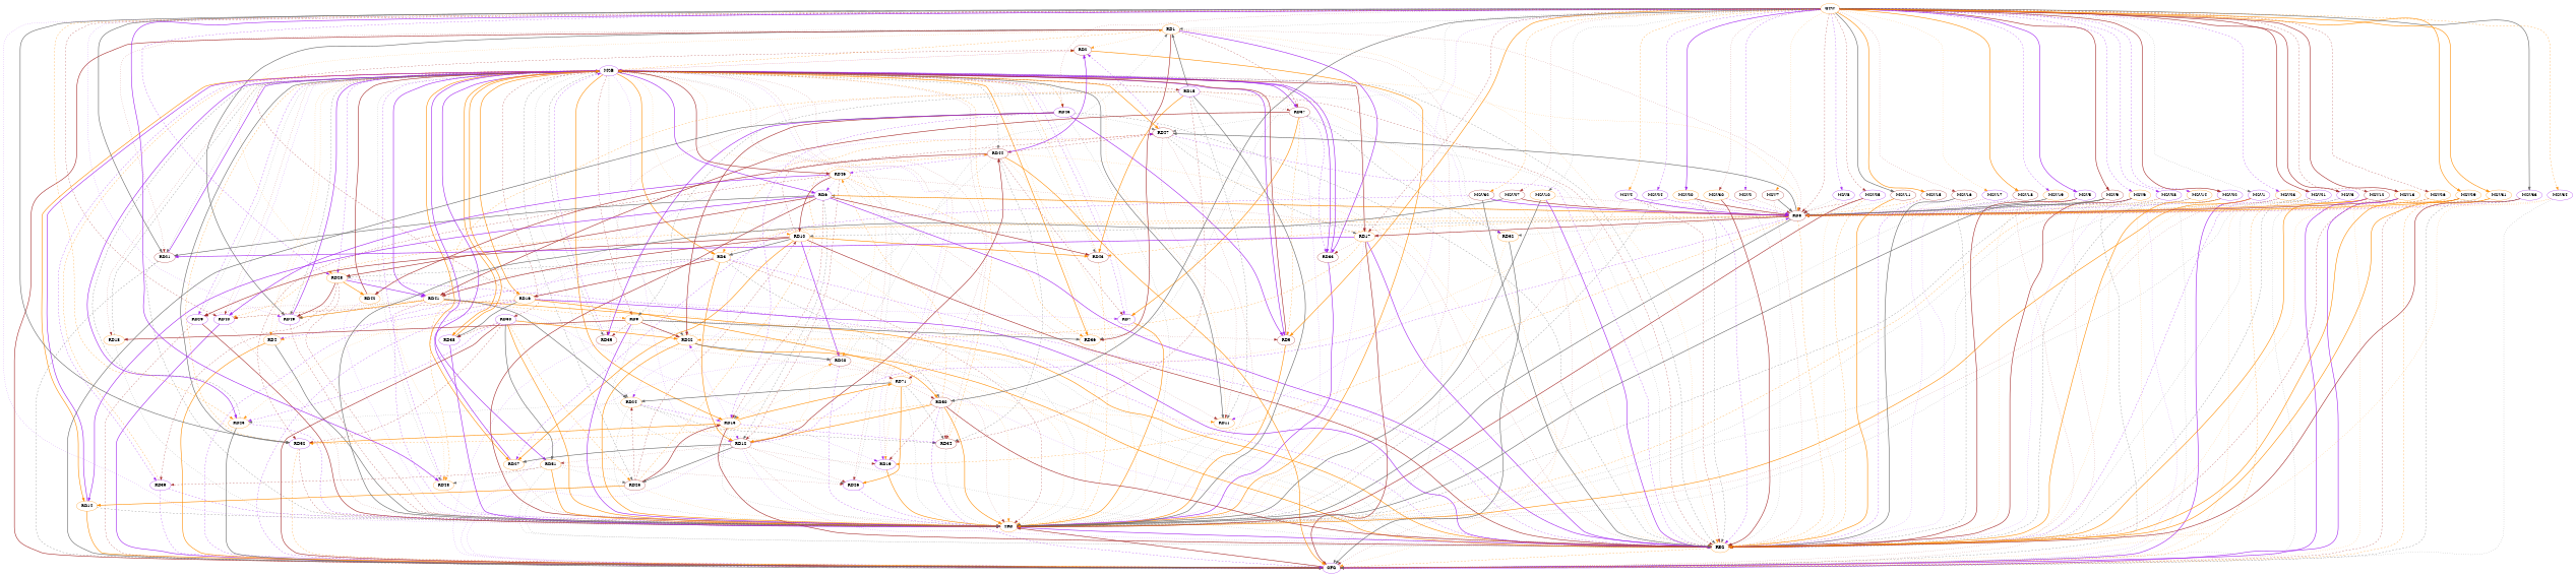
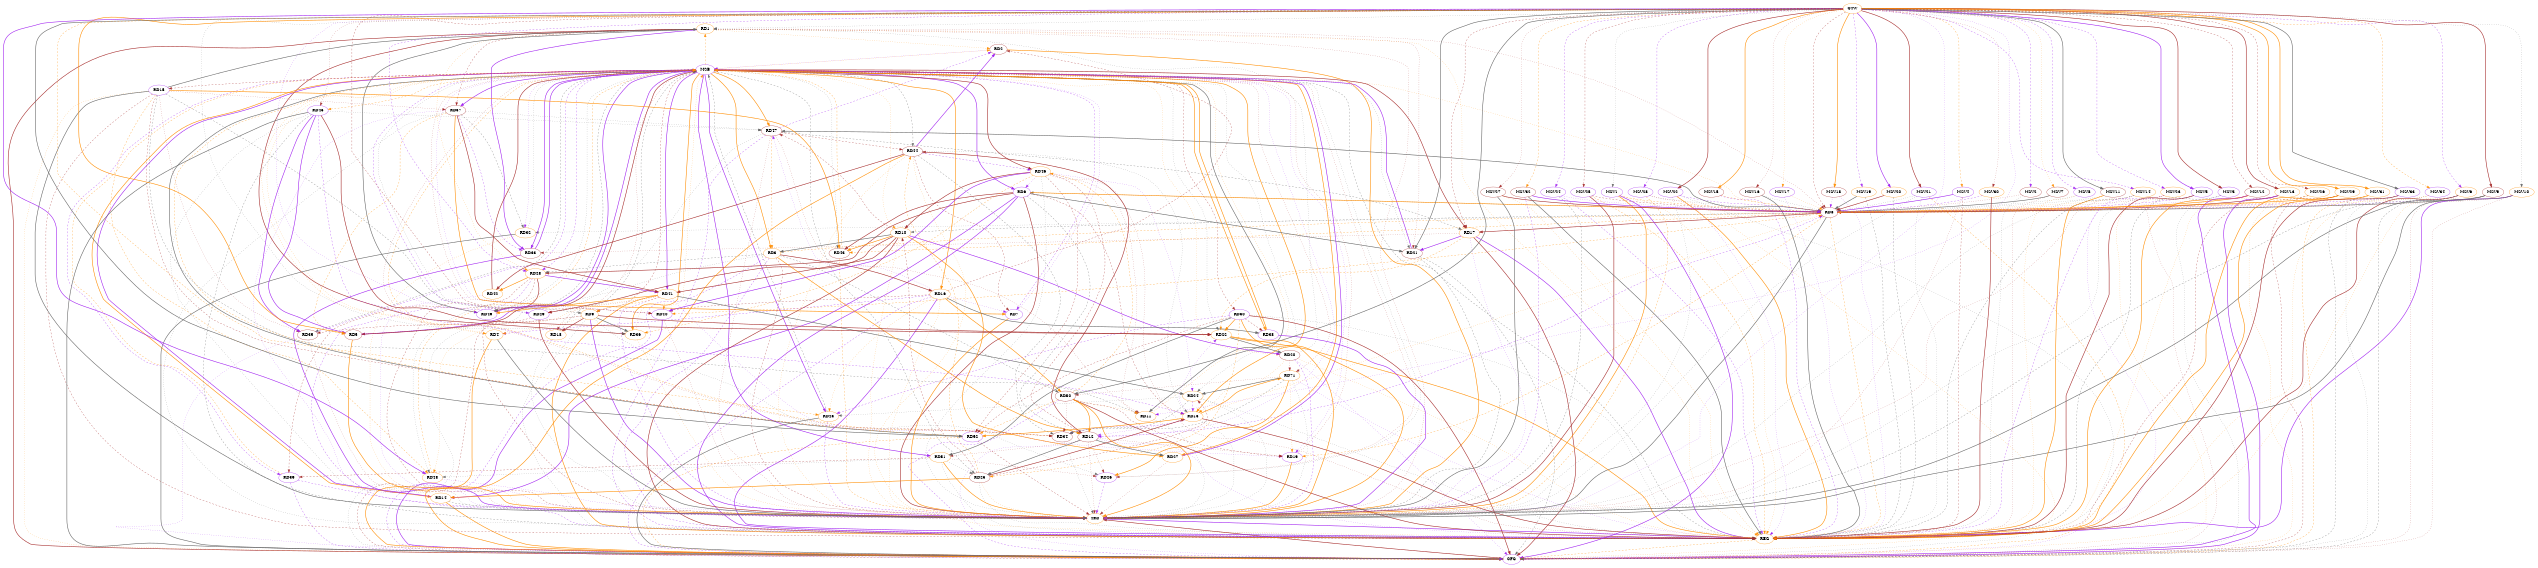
  strict digraph {
    node [color=darkorange]
    edge [color=darkorange style=dotted]
    n1 [label=RD1]
    n2 [color=brown label=RD2]
    n3 [color=brown label=RD8]
    n4 [color=brown label=RD21]
    n5 [label=RD28]
    n6 [color=brown label=RD33]
    n7 [label=RD36]
    n8 [color=brown label=RD37]
    n9 [color=purple label=RD49]
    n10 [label=REG]
    n11 [color=purple label=CFG]
    n12 [label=TRC]
    n13 [color=purple label=MSB]
    n14 [color=purple label=RD6]
    n15 [color=brown label=RD43]
    n16 [label=RD10]
    n17 [label=RD17]
    n18 [color=purple label=RD19]
    n19 [label=RD32]
    n20 [color=purple label=RD40]
    n21 [color=brown label=RD47]
    n22 [label=RD41]
    n23 [color=purple label=RD39]
    n24 [label=RD42]
    n25 [color=brown label=RD5]
    n26 [color=purple label=RD7]
    n27 [label=RD3]
    n28 [color=brown label=RD12]
    n29 [label=RD16]
    n30 [label=RD4]
    n31 [label=RD13]
    n32 [label=RD14]
    n33 [label=RD9]
    n34 [label=RD18]
    n35 [label=RD22]
    n36 [color=purple label=RD26]
    n37 [color=brown label=RD35]
    n38 [color=brown label=RD20]
    n39 [label=RD27]
    n40 [color=purple label=RD29]
    n41 [label=RD11]
    n42 [color=brown label=RD25]
    n43 [color=brown label=RD44]
    n44 [label=RD51]
    n45 [label=RD71]
    n46 [color=brown label=RD34]
    n47 [color=purple label=RD52]
    n48 [color=purple label=RD15]
    n49 [label=RD48]
    n50 [label=RD23]
    n51 [color=purple label=RD38]
    n52 [label=RD24]
    n53 [color=purple label=RD30]
    n54 [label=RD46]
    n55 [color=purple label=RD45]
    n56 [color=brown label=RD50]
    n57 [label=GTW]
    n58 [color=purple label=MSV1]
    n59 [color=brown label=MSV2]
    n60 [color=purple label=MSV3]
    n61 [color=purple label=MSV4]
    n62 [color=purple label=MSV5]
    n63 [label=MSV6]
    n64 [color=brown label=MSV7]
    n65 [color=purple label=MSV8]
    n66 [color=brown label=MSV9]
    n67 [label=MSV10]
    n68 [color=brown label=MSV11]
    n69 [color=brown label=MSV12]
    n70 [label=MSV13]
    n71 [label=MSV14]
    n72 [color=brown label=MSV15]
    n73 [color=brown label=MSV16]
    n74 [color=purple label=MSV17]
    n75 [color=brown label=MSV18]
    n76 [label=MSV19]
    n77 [label=MSV20]
    n78 [color=purple label=MSV21]
    n79 [color=purple label=MSV22]
    n80 [label=MSV23]
    n81 [color=purple label=MSV24]
    n82 [color=purple label=MSV25]
    n83 [label=MSV26]
    n84 [color=brown label=MSV27]
    n85 [color=purple label=MSV28]
    n86 [label=MSV29]
    n87 [label=MSV30]
    n88 [label=MSV31]
    n89 [color=brown label=MSV32]
    n90 [color=purple label=MSV33]
    n91 [color=purple label=MSV34]
    n1 -> n2
    n1 -> n3 [color=brown]
    n1 -> n4 [color=brown]
    n1 -> n5
    n1 -> n6 [color=purple style=bold]
    n1 -> n7 [color=brown style=bold]
    n1 -> n8 [color=brown style=dashed]
    n1 -> n9 [color=gray40 style=bold]
    n1 -> n10
    n1 -> n11 [color=brown style=bold]
    n1 -> n12 [color=brown]
    n2 -> n12 [style=bold]
    n2 -> n13 [color=purple]
    n3 -> n10 [style=dashed]
    n3 -> n12 [color=gray40 style=bold]
    n3 -> n14 [color=gray40]
    n3 -> n15 [style=dashed]
    n3 -> n16 [color=gray40 style=dashed]
    n3 -> n17 [color=brown style=bold]
    n3 -> n18 [style=dashed]
    n3 -> n19 [color=gray40]
    n3 -> n20 [style=dashed]
    n3 -> n21 [color=gray40 style=bold]
    n4 -> n11 [color=gray40 style=dashed]
    n4 -> n12 [color=gray40 style=dashed]
    n4 -> n13 [color=purple style=bold]
    n5 -> n9 [color=brown style=bold]
    n5 -> n10 [color=purple style=dashed]
    n5 -> n12 [color=brown style=dashed]
    n5 -> n22 [color=purple style=bold]
    n5 -> n23 [color=brown style=dashed]
    n5 -> n24 [style=bold]
    n6 -> n12 [color=purple style=bold]
    n6 -> n13 [color=purple style=bold]
    n7 -> n12
    n7 -> n13
    n8 -> n6 [color=purple style=dashed]
    n8 -> n10 [color=gray40]
    n8 -> n12 [color=purple]
    n8 -> n19 [color=gray40 style=dashed]
    n8 -> n21 [color=gray40]
    n8 -> n22 [color=brown style=bold]
    n8 -> n25 [style=dashed]
    n8 -> n26 [style=bold]
    n9 -> n12 [color=brown style=dashed]
    n9 -> n13 [color=purple style=bold]
    n10 -> n11 [style=dashed]
    n11 -> n12 [color=brown style=bold]
    n12 -> n10 [color=purple style=bold]
    n13 -> n1 [style=dashed]
    n13 -> n2
    n13 -> n3
    n13 -> n4 [color=gray40]
    n13 -> n5 [color=purple style=dashed]
    n13 -> n6 [color=purple style=bold]
    n13 -> n7 [style=bold]
    n13 -> n8 [color=purple style=bold]
    n13 -> n9 [color=gray40 style=dashed]
    n13 -> n10 [color=gray40 style=dashed]
    n13 -> n14 [color=purple style=bold]
    n13 -> n15 [color=gray40]
    n13 -> n16
    n13 -> n17 [color=brown style=bold]
    n13 -> n18 [color=purple]
    n13 -> n19 [color=purple]
    n13 -> n20 [color=brown]
    n13 -> n21 [style=bold]
    n13 -> n22 [color=purple style=bold]
    n13 -> n23 [color=purple style=dashed]
    n13 -> n25 [color=purple style=bold]
    n13 -> n26 [color=purple style=dashed]
    n13 -> n27 [style=bold]
    n13 -> n28 [color=purple]
    n13 -> n29 [style=bold]
    n13 -> n30
    n13 -> n31 [style=bold]
    n13 -> n32 [style=bold]
    n13 -> n33 [color=brown style=dashed]
    n13 -> n34 [color=brown]
    n13 -> n35 [color=gray40]
    n13 -> n36 [color=brown]
    n13 -> n37 [color=gray40 style=dashed]
    n13 -> n38
    n13 -> n39 [style=bold]
    n13 -> n40 [color=purple style=dashed]
    n13 -> n41 [color=gray40 style=bold]
    n13 -> n42 [color=gray40 style=dashed]
    n13 -> n43 [color=gray40 style=dashed]
    n13 -> n44 [color=purple style=bold]
    n13 -> n45 [color=brown]
    n13 -> n46 [color=brown]
    n13 -> n47 [color=gray40 style=bold]
    n13 -> n48 [color=brown style=dashed]
    n13 -> n49 [color=gray40]
    n13 -> n50 [color=purple style=bold]
    n13 -> n51 [style=bold]
    n13 -> n52 [color=gray40]
    n13 -> n53 [color=brown style=dashed]
    n13 -> n54 [color=brown style=bold]
    n13 -> n55 [style=dashed]
    n14 -> n3 [style=bold]
    n14 -> n4 [color=gray40 style=bold]
    n14 -> n5 [color=brown style=bold]
    n14 -> n10 [color=purple style=bold]
    n14 -> n12 [color=brown style=bold]
    n14 -> n15 [color=brown style=bold]
    n14 -> n28 [color=gray40 style=dashed]
    n14 -> n31 [color=brown style=dashed]
    n14 -> n32 [color=purple style=bold]
    n15 -> n12 [style=dashed]
    n15 -> n13 [style=dashed]
    n16 -> n10 [color=brown style=bold]
    n16 -> n12
    n16 -> n15 [style=bold]
    n16 -> n21 [color=brown style=dashed]
    n16 -> n22 [color=brown style=bold]
    n16 -> n27 [color=gray40 style=bold]
    n16 -> n38 [color=purple style=bold]
    n16 -> n39 [style=bold]
    n16 -> n40 [color=brown style=bold]
    n17 -> n4 [color=purple style=bold]
    n17 -> n6 [color=brown]
    n17 -> n10 [color=purple style=bold]
    n17 -> n11 [color=brown style=bold]
    n17 -> n12 [color=purple]
    n17 -> n35 [style=dashed]
    n18 -> n12 [style=bold]
    n18 -> n13 [color=brown]
    n19 -> n11 [color=gray40 style=bold]
    n19 -> n12
    n19 -> n13 [color=gray40]
    n20 -> n11 [color=purple style=bold]
    n20 -> n12 [color=brown]
    n20 -> n13 [color=purple]
    n21 -> n2 [color=purple style=dashed]
    n21 -> n10 [color=purple style=dashed]
    n21 -> n11 [color=gray40]
    n21 -> n12 [color=brown]
    n21 -> n17 [color=gray40 style=dashed]
    n21 -> n27 [style=dashed]
    n21 -> n41 [color=brown]
    n21 -> n43 [color=brown style=dashed]
    n22 -> n9 [style=bold]
    n22 -> n10 [style=bold]
    n22 -> n12 [color=purple style=dashed]
    n22 -> n18 [color=purple]
    n22 -> n20
    n22 -> n33 [style=dashed]
    n22 -> n40 [color=brown]
    n22 -> n49
    n22 -> n52 [color=gray40 style=bold]
    n23 -> n11 [color=purple style=dashed]
    n23 -> n12 [color=purple style=dashed]
    n23 -> n13 [style=dashed]
    n24 -> n12 [color=purple]
    n24 -> n13 [color=brown style=bold]
    n25 -> n12 [style=bold]
    n25 -> n13 [color=brown style=bold]
    n26 -> n12 [style=bold]
    n26 -> n13 [color=purple]
    n27 -> n3 [style=dashed]
    n27 -> n5 [color=gray40 style=dashed]
    n27 -> n9 [color=gray40]
    n27 -> n10 [color=purple style=dashed]
    n27 -> n11 [color=purple style=dashed]
    n27 -> n12 [color=brown style=dashed]
    n27 -> n28 [style=bold]
    n27 -> n29 [color=brown style=bold]
    n27 -> n56 [color=gray40 style=dashed]
    n28 -> n3 [color=purple style=dashed]
    n28 -> n10 [color=purple]
    n28 -> n11 [color=purple]
    n28 -> n12 [color=brown]
    n28 -> n18 [color=brown]
    n28 -> n36 [color=brown]
-   n28 -> n38
    n28 -> n39 [color=gray40 style=bold]
    n28 -> n42 [color=gray40 style=bold]
    n28 -> n43 [color=brown style=bold]
    n28 -> n44 [color=brown]
    n29 -> n2 [color=brown style=dashed]
    n29 -> n10 [color=purple style=bold]
    n29 -> n11 [color=purple style=dashed]
    n29 -> n12
    n29 -> n20 [color=brown style=dashed]
    n29 -> n21 [color=purple]
    n29 -> n26 [color=purple]
    n29 -> n30 [color=purple style=dashed]
    n29 -> n50
    n29 -> n51 [color=gray40 style=bold]
    n29 -> n56 [style=bold]
    n30 -> n11 [style=bold]
    n30 -> n12 [color=gray40 style=bold]
    n30 -> n13
    n31 -> n3
    n31 -> n10 [color=brown style=bold]
    n31 -> n12 [color=gray40]
    n31 -> n28 [color=purple]
    n31 -> n35 [color=purple]
    n31 -> n45 [style=bold]
    n31 -> n46 [color=purple style=dashed]
    n31 -> n47 [style=bold]
    n32 -> n11 [style=bold]
    n32 -> n12 [color=gray40 style=dashed]
    n32 -> n13 [color=purple style=bold]
    n33 -> n7 [color=gray40 style=bold]
    n33 -> n10 [color=gray40]
    n33 -> n12 [color=purple style=bold]
    n33 -> n25 [color=brown]
    n33 -> n30
    n33 -> n34 [color=brown style=bold]
    n33 -> n35 [color=brown style=bold]
    n33 -> n36 [color=gray40]
    n33 -> n37 [color=brown style=dashed]
    n34 -> n12 [color=gray40]
    n34 -> n13 [color=gray40 style=dashed]
    n35 -> n10 [style=bold]
    n35 -> n12 [style=bold]
    n35 -> n38 [color=gray40 style=bold]
    n36 -> n12 [color=purple style=dashed]
    n36 -> n13 [color=gray40]
    n37 -> n11 [color=purple]
    n37 -> n12 [color=brown]
    n37 -> n13 [color=purple style=dashed]
    n38 -> n1 [color=gray40]
    n38 -> n10
    n38 -> n11 [color=purple]
    n38 -> n12 [color=purple style=dashed]
    n38 -> n31
    n38 -> n45 [color=brown]
    n39 -> n12 [color=brown]
    n39 -> n13 [color=purple style=bold]
    n40 -> n11 [color=brown style=dashed]
    n40 -> n12 [color=brown style=bold]
    n40 -> n13 [color=gray40]
    n41 -> n12 [color=gray40]
    n41 -> n13
    n42 -> n10 [color=gray40]
    n42 -> n12
    n42 -> n16 [color=brown style=dashed]
    n42 -> n31 [color=brown style=bold]
    n42 -> n32 [style=bold]
    n42 -> n43 [style=dashed]
    n42 -> n52 [color=brown style=dashed]
    n43 -> n2 [color=purple style=bold]
    n43 -> n10
    n43 -> n11 [style=bold]
    n43 -> n12
    n43 -> n24 [color=brown style=bold]
    n43 -> n26 [color=brown style=dashed]
    n43 -> n31 [color=gray40]
    n43 -> n46 [color=gray40 style=dashed]
    n43 -> n54 [color=purple style=dashed]
    n44 -> n10 [color=gray40]
    n44 -> n12 [style=bold]
    n44 -> n23 [color=brown style=dashed]
    n44 -> n36 [color=brown]
    n44 -> n42 [color=gray40]
    n44 -> n49 [color=gray40]
    n45 -> n10 [color=purple]
    n45 -> n12 [color=gray40]
    n45 -> n18
    n45 -> n36 [style=bold]
    n45 -> n46 [color=gray40 style=dashed]
    n45 -> n52 [color=gray40 style=bold]
    n45 -> n56 [color=brown]
    n46 -> n12 [color=gray40]
    n46 -> n13 [style=dashed]
    n47 -> n11 [style=dashed]
    n47 -> n12 [color=brown style=dashed]
    n47 -> n13 [style=dashed]
    n48 -> n1 [color=gray40 style=bold]
    n48 -> n8 [color=brown]
    n48 -> n10 [color=brown style=dashed]
    n48 -> n11
    n48 -> n12 [color=gray40 style=bold]
    n48 -> n15 [style=bold]
    n48 -> n33 [color=gray40 style=dashed]
    n48 -> n37 [color=brown]
    n48 -> n41 [color=gray40 style=dashed]
    n48 -> n46 [color=brown style=dashed]
    n48 -> n49 [style=dashed]
    n49 -> n12 [color=purple]
-   n49 -> n13 [color=purple style=dashed]
+   n49 -> n13 [style=dashed]
    n50 -> n11 [color=gray40 style=bold]
    n50 -> n12 [color=purple style=dashed]
    n50 -> n13 [color=gray40 style=dashed]
    n51 -> n12 [color=purple style=bold]
    n51 -> n13 [style=bold]
    n52 -> n10 [color=gray40]
    n52 -> n12 [color=gray40]
    n52 -> n31 [color=purple style=dashed]
    n52 -> n46 [color=gray40 style=dashed]
    n52 -> n50 [color=gray40]
    n53 -> n10 [color=gray40]
    n53 -> n11 [color=brown style=bold]
    n53 -> n12 [style=bold]
    n53 -> n35 [style=bold]
    n53 -> n42 [style=dashed]
    n53 -> n44 [color=gray40 style=bold]
    n53 -> n47 [color=brown style=dashed]
    n53 -> n50 [color=purple style=dashed]
    n53 -> n51 [color=brown style=dashed]
    n54 -> n7 [style=dashed]
    n54 -> n10 [color=brown]
    n54 -> n12 [color=gray40]
    n54 -> n14 [color=purple]
    n54 -> n16 [color=brown style=bold]
    n54 -> n20 [color=purple style=bold]
    n54 -> n28 [color=brown style=dashed]
    n54 -> n41 [color=brown]
    n54 -> n47 [color=brown style=dashed]
    n54 -> n52 [color=purple]
    n55 -> n10 [color=gray40 style=dashed]
    n55 -> n11 [color=gray40 style=bold]
    n55 -> n12 [color=gray40]
    n55 -> n21 [color=gray40]
    n55 -> n25 [color=purple style=bold]
    n55 -> n31 [color=purple style=dashed]
    n55 -> n35 [color=brown style=bold]
    n55 -> n37 [color=purple style=bold]
    n56 -> n10 [color=brown style=bold]
    n56 -> n11 [color=purple style=dashed]
    n56 -> n12 [style=bold]
    n56 -> n18 [color=brown style=dashed]
    n56 -> n28 [style=bold]
    n56 -> n41
    n56 -> n46 [color=brown]
    n56 -> n47 [style=dashed]
    n56 -> n54 [style=dashed]
    n57 -> n1 [color=gray40]
    n57 -> n3 [color=brown style=dashed]
    n57 -> n4 [color=gray40 style=bold]
    n57 -> n5 [color=purple style=dashed]
    n57 -> n7 [color=gray40]
    n57 -> n9 [color=purple]
    n57 -> n12 [color=purple]
    n57 -> n17 [color=brown style=dashed]
    n57 -> n20 [color=brown style=dashed]
    n57 -> n25 [style=bold]
    n57 -> n41 [color=purple]
    n57 -> n47 [color=gray40 style=bold]
    n57 -> n49 [color=purple style=bold]
    n57 -> n50 [style=dashed]
    n57 -> n55 [color=brown]
    n57 -> n56 [color=gray40 style=bold]
    n57 -> n58 [color=gray40]
    n57 -> n59 [color=purple style=dashed]
    n57 -> n60 [color=brown style=bold]
    n57 -> n61 [style=dashed]
    n57 -> n62 [color=purple style=bold]
    n57 -> n63 [color=purple style=dashed]
    n57 -> n64
    n57 -> n65 [color=purple style=dashed]
    n57 -> n66 [color=brown style=bold]
    n57 -> n67 [color=gray40]
    n57 -> n68 [color=gray40 style=bold]
    n57 -> n69 [color=brown style=dashed]
    n57 -> n70 [color=brown style=bold]
    n57 -> n71 [color=purple style=dashed]
    n57 -> n72 [style=bold]
    n57 -> n73 [color=brown]
    n57 -> n74
    n57 -> n75 [style=bold]
    n57 -> n76 [color=purple style=dashed]
    n57 -> n77 [color=purple style=bold]
    n57 -> n78 [color=brown style=bold]
    n57 -> n79 [color=brown style=bold]
    n57 -> n80 [color=purple style=dashed]
    n57 -> n81 [color=purple style=dashed]
    n57 -> n82 [color=brown style=dashed]
    n57 -> n83 [color=brown style=dashed]
    n57 -> n84 [color=brown]
    n57 -> n85 [color=purple style=dashed]
    n57 -> n86 [style=bold]
    n57 -> n87 [color=brown]
    n57 -> n88 [style=bold]
    n57 -> n89 [style=dashed]
    n57 -> n90 [color=gray40 style=bold]
    n57 -> n91 [style=dashed]
    n58 -> n3 [style=dashed]
    n58 -> n10
    n58 -> n11 [color=purple style=bold]
    n58 -> n12 [style=bold]
    n59 -> n3 [color=brown]
    n59 -> n10 [color=gray40]
    n60 -> n3 [color=purple]
    n60 -> n10 [color=gray40 style=dashed]
    n60 -> n11 [color=gray40]
    n61 -> n3 [color=purple style=bold]
    n61 -> n10 [color=brown style=dashed]
    n61 -> n12 [color=brown]
    n62 -> n3 [color=purple style=dashed]
    n62 -> n10 [color=brown style=bold]
    n62 -> n11 [color=brown]
    n62 -> n12 [color=gray40]
    n63 -> n3 [color=purple style=dashed]
    n63 -> n10 [color=brown style=bold]
    n63 -> n11 [color=gray40 style=dashed]
    n63 -> n12 [color=gray40 style=dashed]
    n64 -> n3 [color=gray40 style=bold]
    n64 -> n10 [color=brown]
    n65 -> n3 [color=gray40]
    n65 -> n10
    n66 -> n3 [color=gray40 style=bold]
    n66 -> n10
    n66 -> n11 [color=brown]
    n66 -> n12 [color=gray40 style=bold]
    n67 -> n3 [color=brown]
    n67 -> n10 [color=purple style=bold]
    n67 -> n11 [color=brown]
    n67 -> n12 [color=gray40 style=bold]
    n68 -> n3 [color=gray40]
    n68 -> n10 [style=bold]
    n69 -> n3 [style=bold]
    n69 -> n10 [style=bold]
    n69 -> n11 [color=purple style=bold]
    n70 -> n3 [color=brown style=bold]
    n70 -> n10
    n70 -> n11 [color=purple style=bold]
    n71 -> n3
    n71 -> n10 [color=gray40 style=dashed]
    n71 -> n11 [color=purple]
    n71 -> n12 [color=gray40]
    n72 -> n3 [style=dashed]
    n72 -> n10 [color=purple style=dashed]
    n73 -> n3 [color=gray40]
    n73 -> n10 [color=gray40 style=bold]
    n74 -> n3
    n74 -> n10 [color=purple]
    n75 -> n3 [color=purple]
    n75 -> n10 [color=purple]
    n76 -> n3 [color=gray40 style=bold]
    n76 -> n10 [color=gray40 style=dashed]
    n77 -> n3 [color=brown style=bold]
    n77 -> n10 [color=gray40 style=dashed]
    n78 -> n3 [color=gray40]
    n78 -> n10 [color=gray40]
    n78 -> n11 [style=dashed]
    n78 -> n12 [color=gray40]
    n79 -> n3 [color=purple style=dashed]
    n79 -> n10 [style=bold]
    n79 -> n11 [color=gray40]
    n79 -> n12 [color=gray40]
    n80 -> n3 [color=brown]
    n80 -> n10 [color=purple style=dashed]
    n80 -> n11
    n80 -> n12 [color=brown]
    n81 -> n3 [color=purple]
    n81 -> n10 [color=purple style=dashed]
    n81 -> n12 [color=gray40 style=dashed]
    n82 -> n3 [color=brown style=dashed]
    n82 -> n10 [style=dashed]
    n82 -> n12 [color=brown style=bold]
    n83 -> n3 [style=dashed]
    n83 -> n10 [color=brown style=dashed]
    n83 -> n11
    n84 -> n3 [color=brown style=bold]
    n84 -> n10
    n84 -> n12 [color=gray40 style=bold]
    n85 -> n3 [color=gray40]
    n85 -> n10 [color=purple]
    n85 -> n11
    n85 -> n12 [style=dashed]
    n86 -> n3 [style=bold]
    n86 -> n10 [style=bold]
    n86 -> n11 [color=brown style=dashed]
    n87 -> n3 [color=purple style=dashed]
    n87 -> n10 [color=brown style=bold]
    n88 -> n3 [style=dashed]
    n88 -> n10 [style=bold]
    n88 -> n11 [style=dashed]
    n89 -> n3 [color=purple style=bold]
    n89 -> n10 [color=gray40 style=bold]
-   n89 -> n39 [color=purple style=dashed]
+   n89 -> n12 [color=purple style=dashed]
    n90 -> n3 [color=purple style=dashed]
    n90 -> n10 [color=brown style=bold]
    n90 -> n11 [color=gray40 style=dashed]
    n91 -> n3
    n91 -> n10
    n91 -> n11 [color=gray40]
  }
